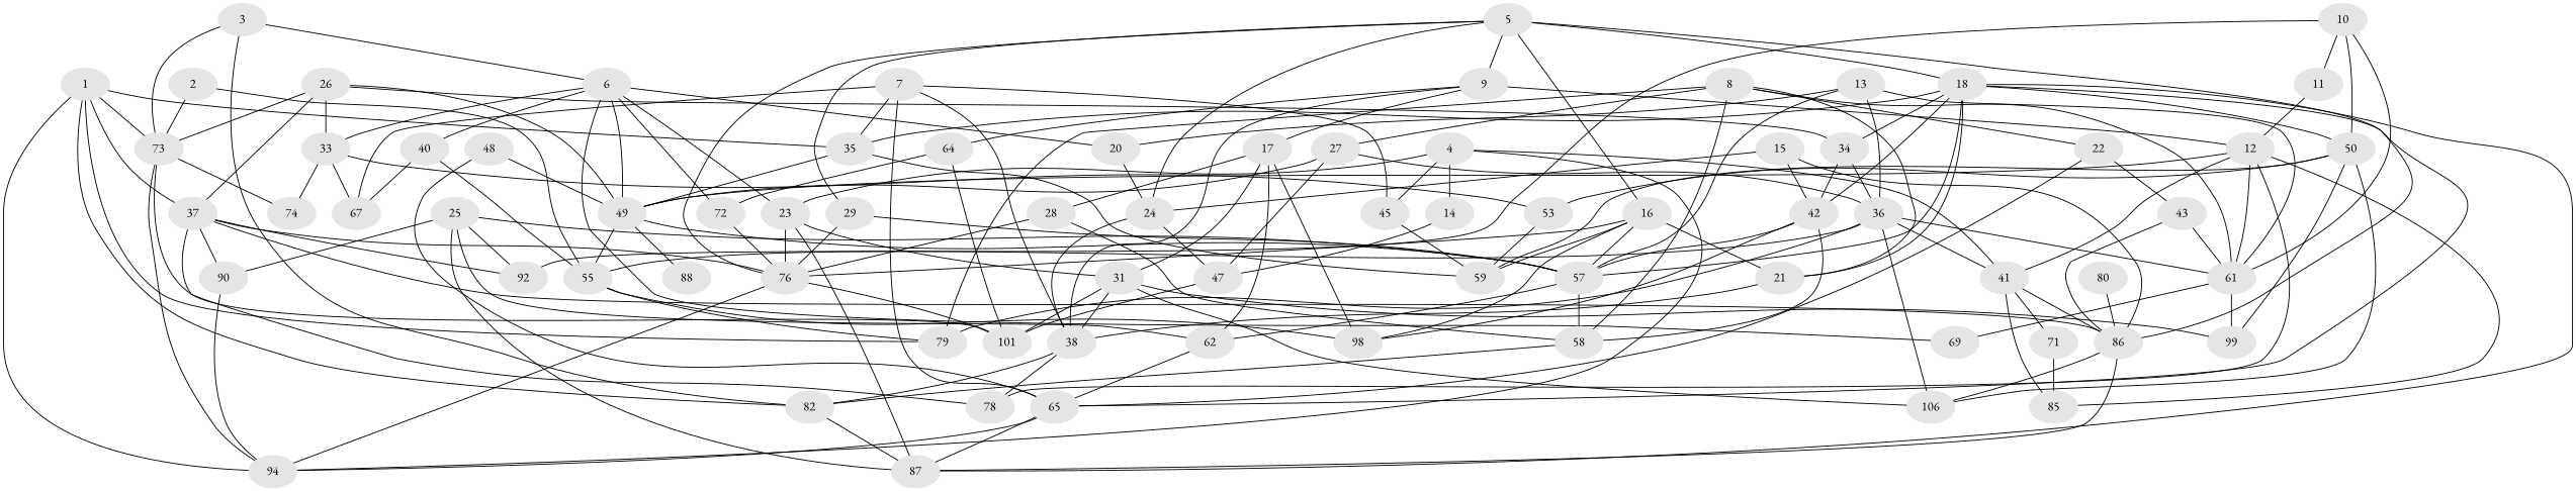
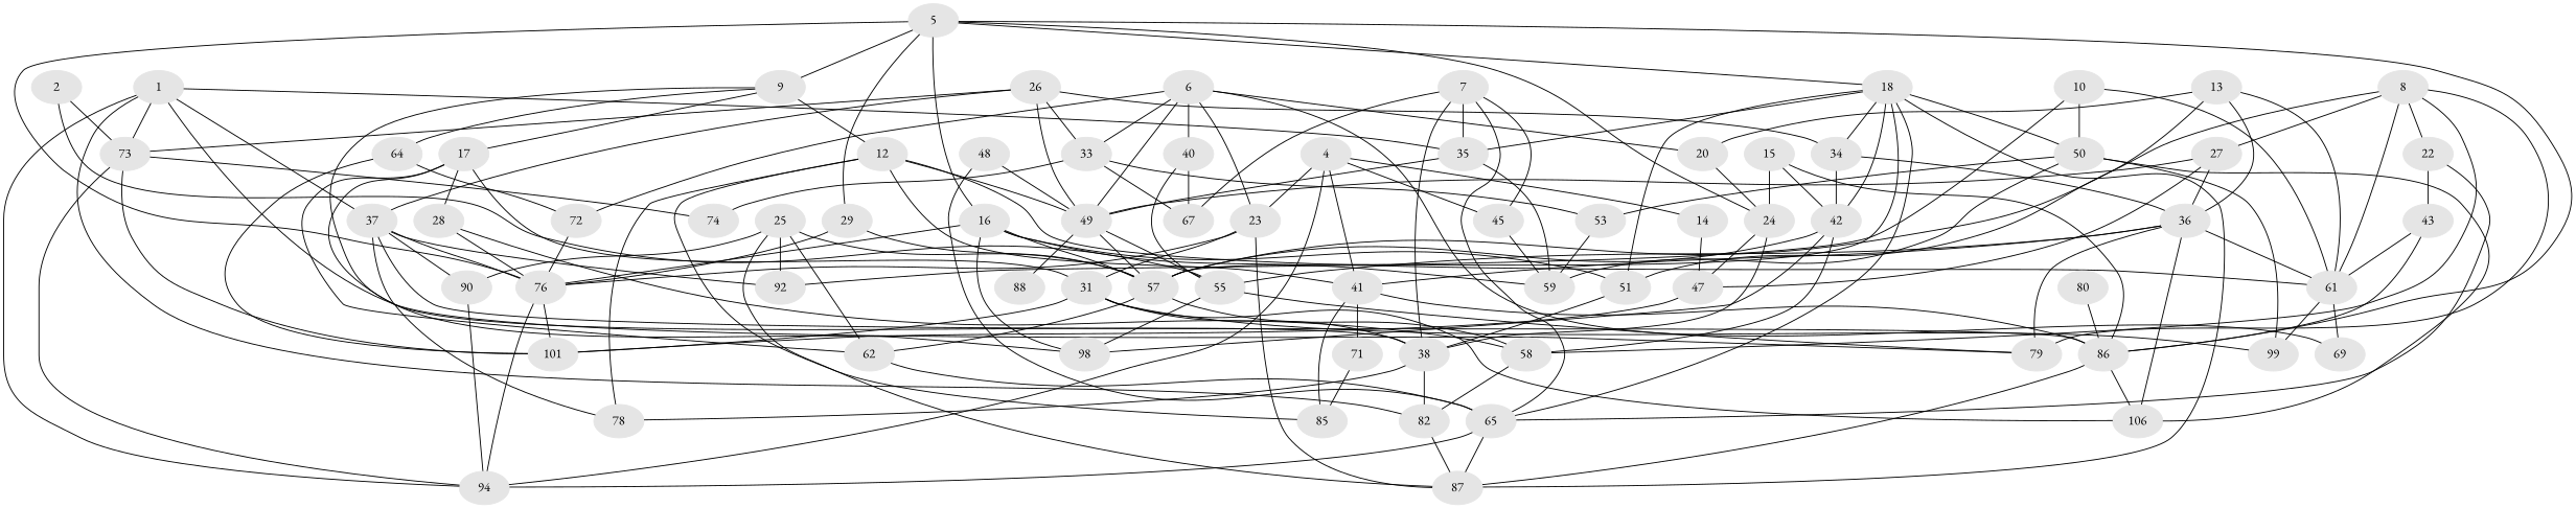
  graph {
    fontname="EB Garamond"
    node [color=gray90 fontname="EB Garamond" style=filled]
    edge [fontname="EB Garamond"]
    1 [super="+84"]
    35 [super="+81"]
    37 [super="+66"]
    73 [super="+100"]
    79
    82
    94 [super="+97"]
    49 [super="+52"]
    59
    76 [super="+89"]
    86 [super="+107"]
    92
    78
    90
    101
    74
    87 [super="+91"]
    55 [super="+75"]
    98
    2
    6 [super="+39"]
    23 [super="+108"]
    20
    33
    40
    69
    72
-   3
    4 [super="+54"]
    14
    41 [super="+96"]
    45
    47
    31 [super="+102"]
    85
    71
    57 [super="+83"]
    58 [super="+95"]
    62 [super="+70"]
    5 [super="+104"]
    9 [super="+93"]
    16 [super="+46"]
    18 [super="+32"]
    24 [super="+103"]
    29
    38 [super="+63"]
    12 [super="+77"]
    17 [super="+56"]
    64
-   21
+   21 [label=51]
    65 [super="+109"]
    50 [super="+51"]
    42 [super="+60"]
    34
    106
    67
    53
    88
    7 [super="+19"]
    8 [super="+30"]
    22
    27
    61 [super="+105"]
    43
    36 [super="+44"]
    99
    28
    10
-   11
    13
    15
    25 [super="+68"]
    26
    48
    80
    1 -- 35
    1 -- 37
    1 -- 73
    1 -- 79
    1 -- 82
    1 -- 94
    35 -- 49
    35 -- 59
    37 -- 76
    37 -- 86
    37 -- 92
    37 -- 78
    37 -- 90
    73 -- 94
    73 -- 101
    73 -- 74
    82 -- 87
    49 -- 55
    49 -- 57
    49 -- 88
    76 -- 94
    76 -- 101
    86 -- 87
    86 -- 106
    90 -- 94
    55 -- 79
    55 -- 98
    2 -- 73
    2 -- 55
    6 -- 49
    6 -- 23
    6 -- 20
    6 -- 33
    6 -- 40
    6 -- 69
    6 -- 72
    23 -- 76
    23 -- 87
    23 -- 31
    20 -- 24
    33 -- 74
    33 -- 67
    33 -- 53
    40 -- 55
    40 -- 67
    72 -- 76
-   3 -- 73
-   3 -- 82
-   3 -- 6
    4 -- 94
    4 -- 23
    4 -- 14
    4 -- 41
    4 -- 45
    14 -- 47
    41 -- 86
    41 -- 85
    41 -- 71
    45 -- 59
    47 -- 101
    31 -- 101
    31 -- 38
    31 -- 106
    31 -- 99
    71 -- 85
    57 -- 58
    57 -- 62
    58 -- 82
    62 -- 65
    5 -- 76
    5 -- 86
    5 -- 9
    5 -- 16 [weight=2]
    5 -- 18
    5 -- 24
    5 -- 29
    9 -- 38
    9 -- 12 [weight=3]
    9 -- 17
    9 -- 64
    16 -- 59
    16 -- 76
    16 -- 98
    16 -- 57
    16 -- 21
    18 -- 35
    18 -- 87
    18 -- 57
    18 -- 21
    18 -- 65
    18 -- 50
    18 -- 42
    18 -- 34
    24 -- 47
    24 -- 38
    29 -- 76
    29 -- 57
    38 -- 82
    38 -- 78
    12 -- 49
    12 -- 78
    12 -- 41
    12 -- 85
    12 -- 61
    17 -- 98
    17 -- 31
    17 -- 62
    17 -- 28
    64 -- 101
    64 -- 72
    21 -- 38
    65 -- 94
    65 -- 87
    50 -- 59
    50 -- 106
    50 -- 53
    50 -- 99
    42 -- 98
    42 -- 57
    42 -- 58
    34 -- 42
    34 -- 36
    53 -- 59
    7 -- 35
    7 -- 45
    7 -- 38
    7 -- 65
    7 -- 67
    8 -- 79
    8 -- 58
    8 -- 21
    8 -- 22
    8 -- 27
    8 -- 61
    22 -- 65
    22 -- 43
    27 -- 49
    27 -- 47
    27 -- 36
    61 -- 69
    61 -- 99
    43 -- 86
    43 -- 61
    36 -- 79
    36 -- 55
    36 -- 41
    36 -- 106
    36 -- 61
    28 -- 76
    28 -- 58
    10 -- 92
    10 -- 50
    10 -- 61
-   10 -- 11
-   11 -- 12
    13 -- 20
    13 -- 57
    13 -- 61
    13 -- 36
    15 -- 86
    15 -- 24 [weight=2]
    15 -- 42
    25 -- 92
    25 -- 90
    25 -- 87
    25 -- 57
    25 -- 62
    26 -- 37
    26 -- 73
    26 -- 49
    26 -- 33
    26 -- 34
    48 -- 49
    48 -- 65
    80 -- 86 [weight=2]
  }
